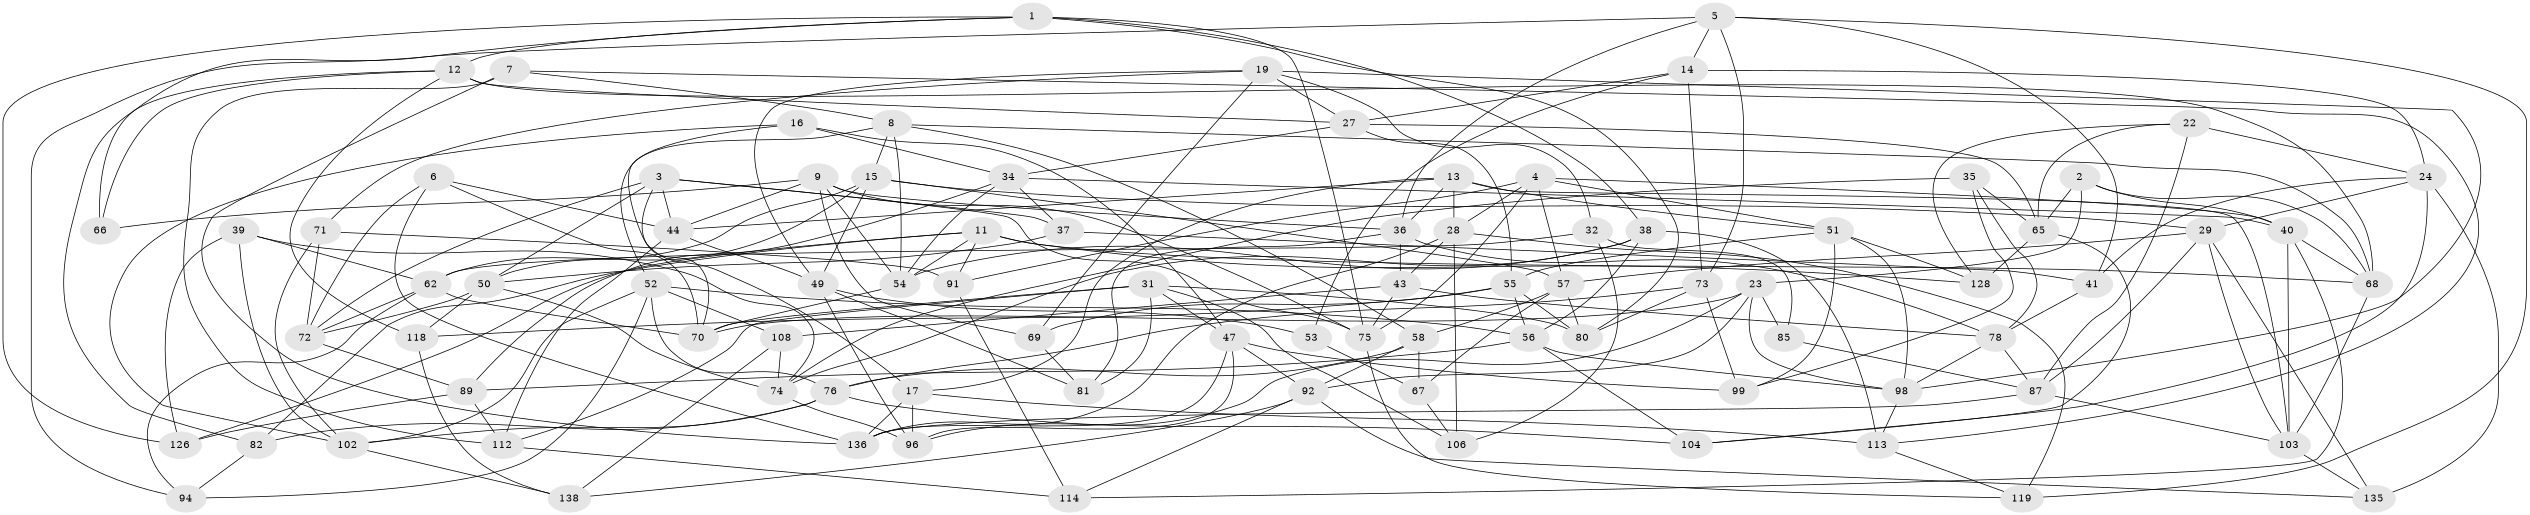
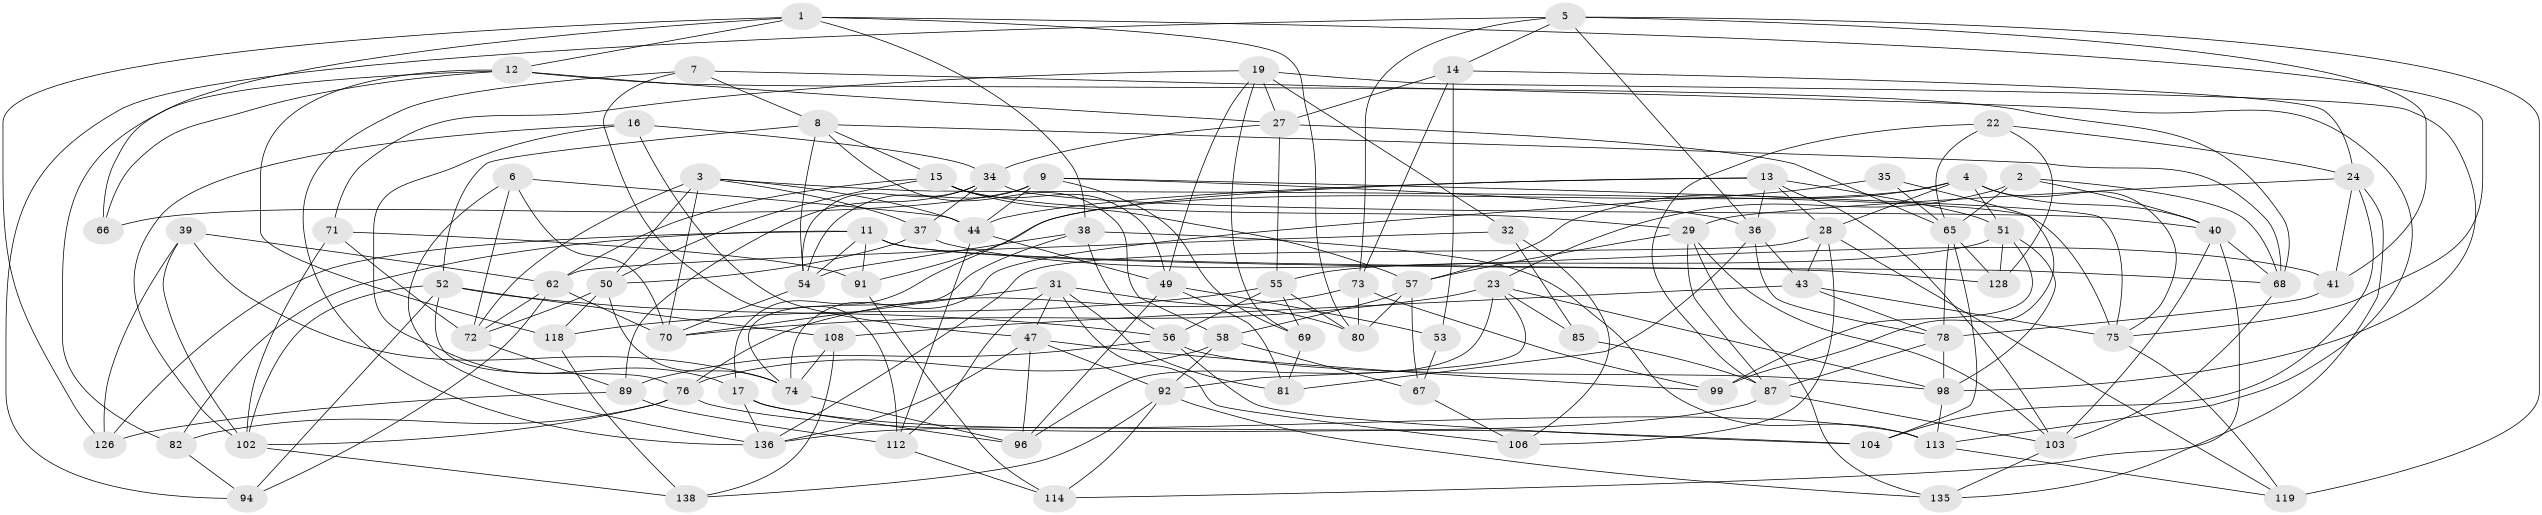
  graph {
    node [color=gray90 style=filled]
    1 [super="+10"]
    12 [super="+79"]
    38 [super="+110"]
    66
    75 [super="+111"]
    80 [super="+121"]
    126
    68 [super="+142"]
    82
    27 [super="+63"]
    118
    113 [super="+140"]
    54 [super="+125"]
    74 [super="+86"]
    56 [super="+90"]
    119
    23 [super="+30"]
    70 [super="+132"]
    85
    96 [super="+115"]
    98 [super="+139"]
    92 [super="+107"]
    2
    40 [super="+45"]
    65 [super="+131"]
    103 [super="+130"]
    114
    128
    104
    3 [super="+21"]
    37
    44 [super="+84"]
    50 [super="+105"]
    72 [super="+141"]
    41
    112 [super="+117"]
    49 [super="+64"]
    89 [super="+122"]
    4 [super="+124"]
    28 [super="+77"]
    51 [super="+133"]
    57 [super="+95"]
    91
    136 [super="+137"]
    43 [super="+97"]
    106
    55 [super="+93"]
    99
    67
    58
    5 [super="+46"]
    14 [super="+18"]
    36 [super="+83"]
    73 [super="+127"]
    94
    24 [super="+42"]
    53
    81
    78 [super="+109"]
    76 [super="+123"]
    6
    8 [super="+61"]
    15 [super="+134"]
    52 [super="+60"]
    7
    29 [super="+48"]
    62 [super="+129"]
    102 [super="+116"]
    108
    87 [super="+101"]
    9 [super="+20"]
    69
    11 [super="+59"]
    34 [super="+88"]
    138
    13 [super="+26"]
    17 [super="+25"]
    135
    16
    47 [super="+100"]
    19 [super="+120"]
    32
    71
    22
    31 [super="+33"]
    35
    39
    1 -- 12
    1 -- 38
    1 -- 66
    1 -- 75
    1 -- 80
    1 -- 126
    12 -- 66
    12 -- 68
    12 -- 82
    12 -- 27
    12 -- 118
    38 -- 113 [weight=2]
    38 -- 54
    38 -- 74
    38 -- 56
    75 -- 119
    68 -- 103
    82 -- 94
    27 -- 65
    27 -- 55
    27 -- 34
    118 -- 138
    113 -- 119
    54 -- 70
    74 -- 96
    56 -- 98
    56 -- 104
    56 -- 89
    23 -- 70
    23 -- 85
    23 -- 96
    23 -- 98
    23 -- 92
    85 -- 87
    98 -- 113
    92 -- 114
    92 -- 138
    92 -- 135
    2 -- 68
    2 -- 23
    2 -- 40
    2 -- 65
    40 -- 68
    40 -- 103
    40 -- 114
    65 -- 128
    65 -- 104
    103 -- 135
    3 -- 75
    3 -- 70
    3 -- 37
    3 -- 44
    3 -- 50
    3 -- 72
    37 -- 50
    37 -- 41
    44 -- 112
    44 -- 49
    50 -- 118
    50 -- 74
    50 -- 72
    72 -- 89
    41 -- 78
    112 -- 114
    49 -- 96
    49 -- 53
    49 -- 81
    89 -- 126
    89 -- 112 [weight=2]
    4 -- 75
    4 -- 40
    4 -- 28
    4 -- 51
    4 -- 57
    4 -- 91
    28 -- 119
    28 -- 136
    28 -- 43
    28 -- 106
    51 -- 98
    51 -- 128
    51 -- 55
    51 -- 99
    57 -- 80
    57 -- 67
    57 -- 58
    91 -- 114
    43 -- 75
    43 -- 78
    43 -- 108 [weight=2]
    55 -- 80
    55 -- 118
    55 -- 56
    55 -- 69
    67 -- 106
    58 -- 92
    58 -- 67
    58 -- 76
    5 -- 119
    5 -- 41
    5 -- 14
    5 -- 36
    5 -- 73
    5 -- 94
    14 -- 27
    14 -- 73
    14 -- 24
    14 -- 53 [weight=2]
    36 -- 43
    36 -- 81
    36 -- 78
    73 -- 80 [weight=2]
    73 -- 99
    73 -- 76
    24 -- 104
    24 -- 41
    24 -- 29
    24 -- 135
    53 -- 67
    78 -- 98
    78 -- 87
    76 -- 82
    76 -- 104
    76 -- 102
    6 -- 70
    6 -- 44
    6 -- 72
    6 -- 136
    8 -- 68
    8 -- 54
    8 -- 58
    8 -- 15
    8 -- 52
    15 -- 50
    15 -- 49
    15 -- 57
    15 -- 29
    15 -- 62
    52 -- 56
    52 -- 94
    52 -- 76
    52 -- 102
    52 -- 108
    7 -- 113
    7 -- 112
    7 -- 136
    7 -- 8
    29 -- 103
    29 -- 57
    29 -- 87
    29 -- 135
    62 -- 70
    62 -- 72
    62 -- 94
    102 -- 138
    108 -- 74
    108 -- 138
    87 -- 103
    87 -- 136
    9 -- 66
    9 -- 75
    9 -- 54
    9 -- 44
    9 -- 36
    9 -- 69
    69 -- 81
    11 -- 126
    11 -- 68
    11 -- 82
    11 -- 54
    11 -- 128
    11 -- 91
    34 -- 54
    34 -- 40
    34 -- 37
    34 -- 89
    13 -- 103
    13 -- 44
    13 -- 28
    13 -- 51
    13 -- 36
    13 -- 17
    17 -- 113
    17 -- 96 [weight=2]
    17 -- 136
    16 -- 102
    16 -- 34
    16 -- 17
    16 -- 47
    47 -- 96
    47 -- 92
    47 -- 136
    47 -- 99
    19 -- 27
    19 -- 98
    19 -- 49
    19 -- 69
    19 -- 32
    19 -- 71
    32 -- 85
    32 -- 106
    32 -- 62
    71 -- 72
    71 -- 91
    71 -- 102
    22 -- 65
    22 -- 128
    22 -- 24
    22 -- 87
    31 -- 80
    31 -- 70
    31 -- 112
    31 -- 106
    31 -- 81
    31 -- 47
    35 -- 74
    35 -- 65
    35 -- 99
-   35 -- 78
+   65 -- 78
    39 -- 126
    39 -- 74
    39 -- 62
    39 -- 102
  }
